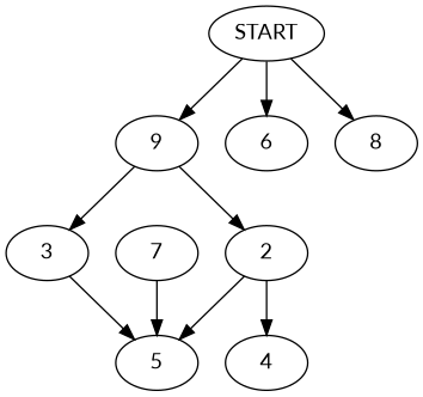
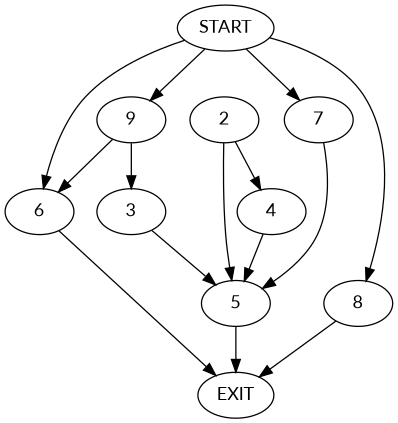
  digraph {
    fontname=Lato
    node [fontname=Lato]
    edge [fontname=Lato]
    n1 [label=START]
    n2 [label=9]
    6
    7
    8
    2
    3
+   n8 [label=EXIT]
    5
    4
    n1 -> n2
    n1 -> 6
+   n1 -> 7
    n1 -> 8
-   n2 -> 2
+   n2 -> 6
    n2 -> 3
+   6 -> n8
    7 -> 5
+   8 -> n8
    2 -> 5
    2 -> 4
    3 -> 5
+   5 -> n8
+   4 -> 5
  }
